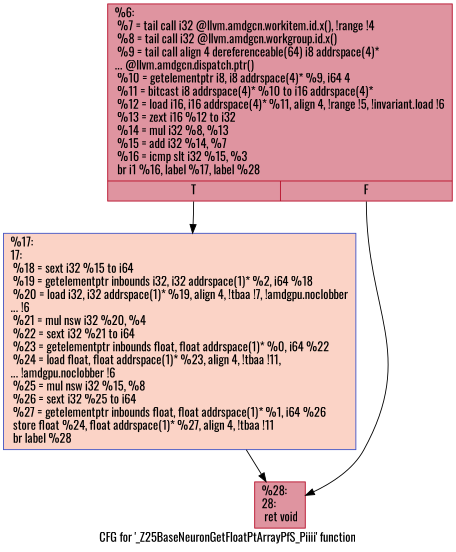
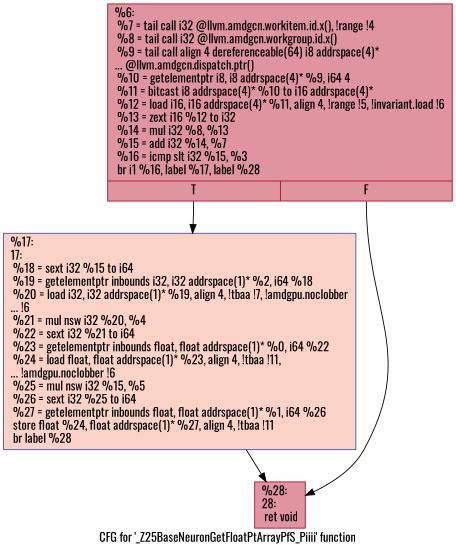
  digraph {
    label="CFG for '_Z25BaseNeuronGetFloatPtArrayPfS_Piiii' function"
    fontname=Oswald
    node [color="#b70d28ff" fillcolor="#b70d2870" shape=record style=filled fontname=Oswald]
    edge [fontname=Oswald]
    n1 [label="{%6:\l  %7 = tail call i32 @llvm.amdgcn.workitem.id.x(), !range !4\l  %8 = tail call i32 @llvm.amdgcn.workgroup.id.x()\l  %9 = tail call align 4 dereferenceable(64) i8 addrspace(4)*\l... @llvm.amdgcn.dispatch.ptr()\l  %10 = getelementptr i8, i8 addrspace(4)* %9, i64 4\l  %11 = bitcast i8 addrspace(4)* %10 to i16 addrspace(4)*\l  %12 = load i16, i16 addrspace(4)* %11, align 4, !range !5, !invariant.load !6\l  %13 = zext i16 %12 to i32\l  %14 = mul i32 %8, %13\l  %15 = add i32 %14, %7\l  %16 = icmp slt i32 %15, %3\l  br i1 %16, label %17, label %28\l|{<s0>T|<s1>F}}"]
-   n2 [color="#3d50c3ff" fillcolor="#f59c7d70" label="{%17:\l17:                                               \l  %18 = sext i32 %15 to i64\l  %19 = getelementptr inbounds i32, i32 addrspace(1)* %2, i64 %18\l  %20 = load i32, i32 addrspace(1)* %19, align 4, !tbaa !7, !amdgpu.noclobber\l... !6\l  %21 = mul nsw i32 %20, %4\l  %22 = sext i32 %21 to i64\l  %23 = getelementptr inbounds float, float addrspace(1)* %0, i64 %22\l  %24 = load float, float addrspace(1)* %23, align 4, !tbaa !11,\l... !amdgpu.noclobber !6\l  %25 = mul nsw i32 %15, %8\l  %26 = sext i32 %25 to i64\l  %27 = getelementptr inbounds float, float addrspace(1)* %1, i64 %26\l  store float %24, float addrspace(1)* %27, align 4, !tbaa !11\l  br label %28\l}"]
+   n2 [color="#3d50c3ff" fillcolor="#f59c7d70" label="{%17:\l17:                                               \l  %18 = sext i32 %15 to i64\l  %19 = getelementptr inbounds i32, i32 addrspace(1)* %2, i64 %18\l  %20 = load i32, i32 addrspace(1)* %19, align 4, !tbaa !7, !amdgpu.noclobber\l... !6\l  %21 = mul nsw i32 %20, %4\l  %22 = sext i32 %21 to i64\l  %23 = getelementptr inbounds float, float addrspace(1)* %0, i64 %22\l  %24 = load float, float addrspace(1)* %23, align 4, !tbaa !11,\l... !amdgpu.noclobber !6\l  %25 = mul nsw i32 %15, %5\l  %26 = sext i32 %25 to i64\l  %27 = getelementptr inbounds float, float addrspace(1)* %1, i64 %26\l  store float %24, float addrspace(1)* %27, align 4, !tbaa !11\l  br label %28\l}"]
    n3 [label="{%28:\l28:                                               \l  ret void\l}"]
    n1 -> n2 [tailport=s0]
    n1 -> n3 [tailport=s1]
    n2 -> n3
  }
